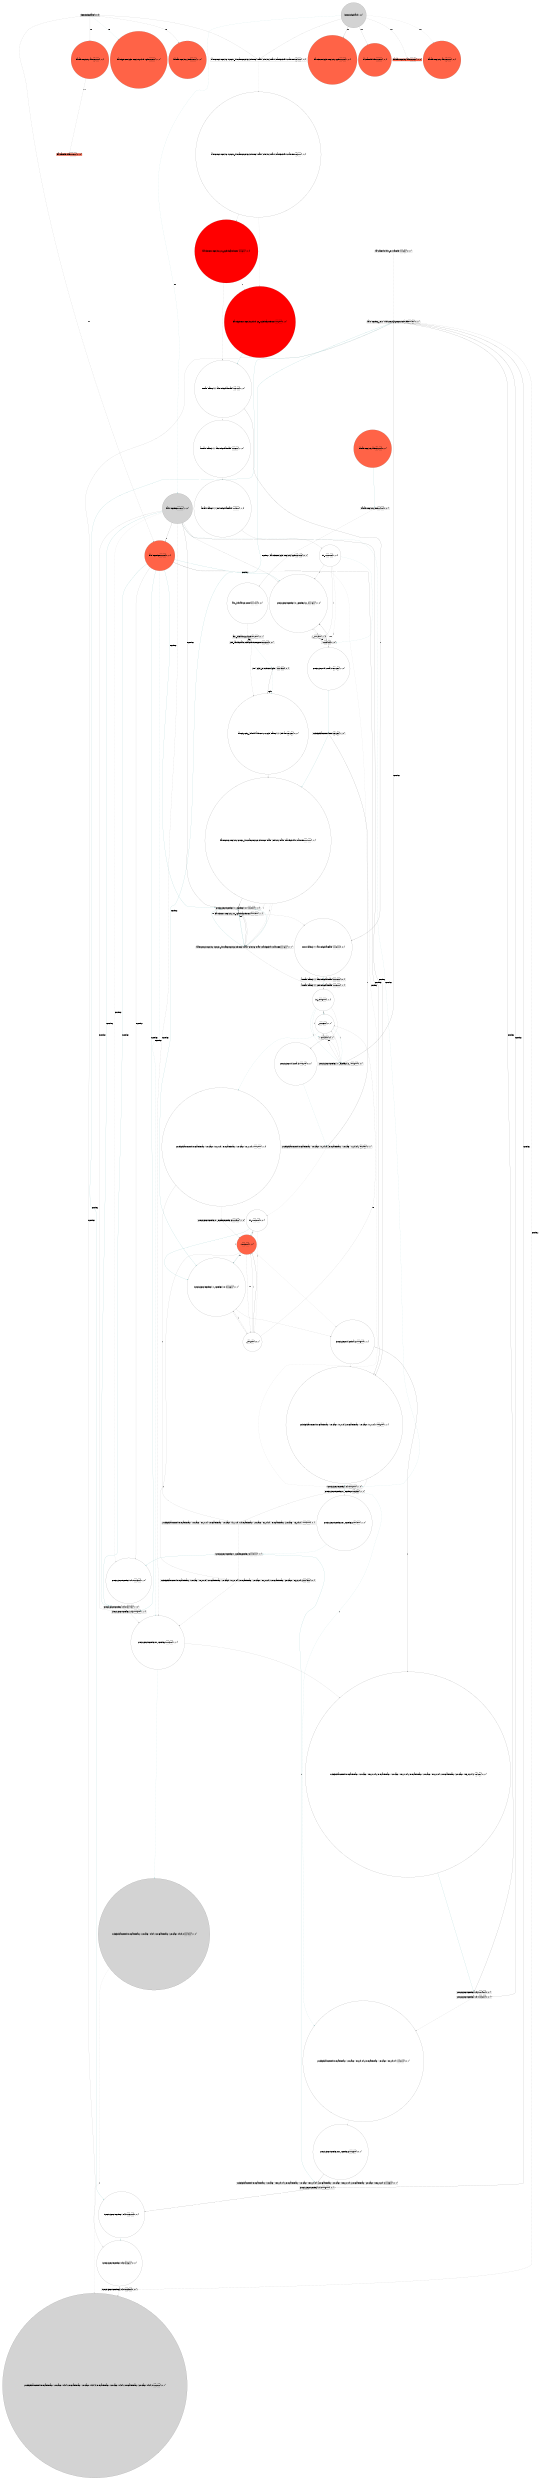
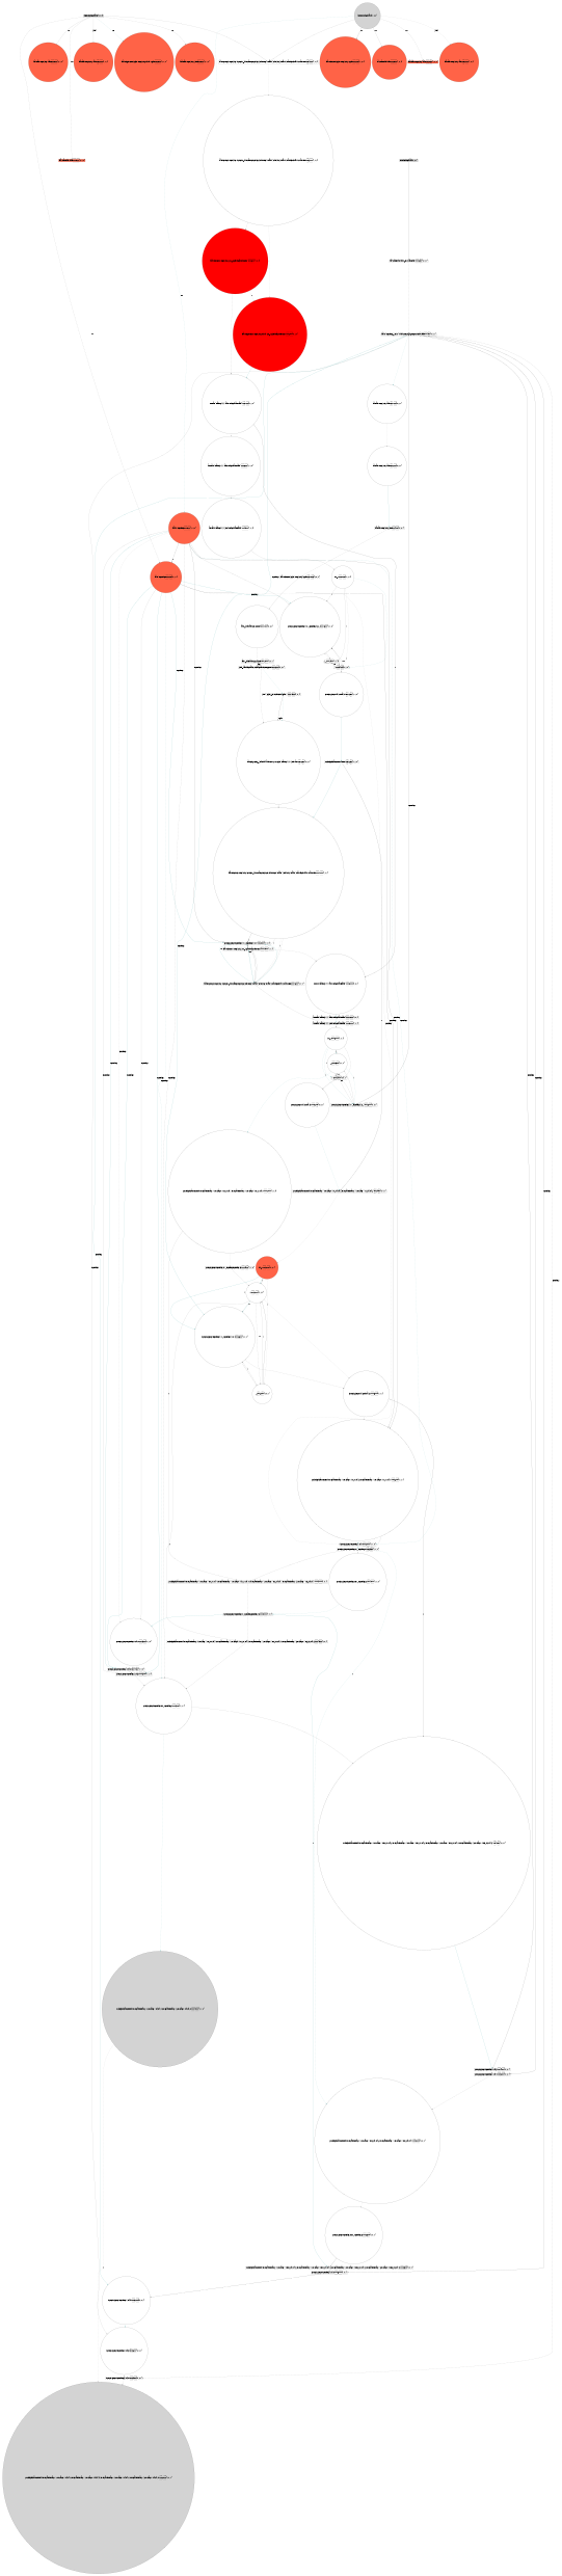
  digraph {
    node [fillcolor=white shape=circle style=filled]
    edge [color=black style=solid]
    n1 [label="inputTopic1.pipeInput(expectedKeys(i(,\"X\" + expectedKeys(i(,5L + i)@@@13@@@['1', '1', '0']"]
    n2 [label="i++@@@12@@@['1', '1', '0']" shape=box]
    n3 [label="i < 2@@@11@@@['1', '1', '0']" shape=box]
    n4 [fillcolor=tomato label="final MockProcessorSupplier<Integer,String> supplier@@@2@@@['1', '0', '0']"]
    n5 [label="final TestInputTopic<Integer,String> inputTopic2 = driver.createInputTopic(topic2,Serdes.Integer().serializer(),Serdes.String().serializer(),Instant.ofEpochMilli(0L),Duration.ZERO)@@@5@@@['1', '1', '0']"]
    n6 [fillcolor=red label="final MockApiProcessor<Integer,String,Void,Void> proc = supplier.theCapturedProcessor()@@@6@@@['0', '1', '0']"]
    n7 [fillcolor=red label="final MockProcessor<Integer,String> proc = supplier.theCapturedProcessor()@@@6@@@['1', '0', '0']"]
    n8 [label="assertFalse(((KTableImpl<?,?,?>)table1).sendingOldValueEnabled())@@@7@@@['1', '1', '0']"]
    n9 [label="int i = 0@@@10@@@['1', '1', '0']"]
    n10 [label="inputTopic1.pipeInput(null,\"SomeVal\",42L)@@@15@@@['1', '1', '0']"]
    n11 [label="inputTopic2.pipeInput(expectedKey,\"YY\" + expectedKey,expectedKey * 5L)@@@29@@@['1', '1', '0']" shape=box]
-   n12 [fillcolor=tomato label="i < 2@@@31@@@['1', '1', '1']"]
+   n12 [label="i < 2@@@31@@@['1', '1', '1']"]
    n13 [label="proc.checkAndClearProcessResult(new KeyValueTimestamp<>(0,new Change<>(\"XX0+YY0\",null),7),new KeyValueTimestamp<>(1,new Change<>(\"XX1+YY1\",null),7),new KeyValueTimestamp<>(2,new Change<>(\"XX2+YY2\",null),10),new KeyValueTimestamp<>(3,new Change<>(\"XX3+YY3\",null),15))@@@44@@@['0', '0', '1']" shape=box]
    n14 [label="inputTopic2.pipeInput(expectedKeys(i(,\"Y\" + expectedKeys(i(,10L * i)@@@33@@@['1', '1', '1']"]
    n15 [label="i++@@@32@@@['0', '0', '1']"]
    n16 [label="inputTopic2.pipeInput(null,\"AnotherVal\",73L)@@@35@@@['1', '1', '1']"]
    n17 [fillcolor=tomato label="final StreamsBuilder builder@@@2@@@['0', '1', '0']" shape=box]
    n18 [label="assertFalse(((KTableImpl<?,?,?>)table2).sendingOldValueEnabled())@@@8@@@['1', '1', '0']"]
    n19 [label="assertTrue(((KTableImpl<?,?,?>)table1).sendingOldValueEnabled())@@@20@@@['0', '0', '1']"]
    n20 [fillcolor=tomato label="final KTable<Integer,String> table1@@@2@@@['0', '1', '0']"]
    n21 [fillcolor=lightgray label="proc.checkAndClearProcessResult(new KeyValueTimestamp<>(0,new Change<>(null,null),0),new KeyValueTimestamp<>(1,new Change<>(null,null),42),new KeyValueTimestamp<>(2,new Change<>(null,null),10),new KeyValueTimestamp<>(3,new Change<>(null,null),20))@@@60@@@['0', '0', '1']"]
-   n23 [fillcolor=tomato label="final KTable<Integer,String> table2@@@8@@@['0', '0', '1']"]
+   n22 [label="final KTable<Integer,String> table1@@@7@@@['0', '0', '1']"]
+   n23 [label="final KTable<Integer,String> table2@@@8@@@['0', '0', '1']"]
    n24 [label="final KTable<Integer,String> joined@@@9@@@['0', '0', '1']" shape=box]
    n25 [label="assertFalse(((KTableImpl<?,?,?>)joined).sendingOldValueEnabled())@@@9@@@['1', '1', '0']"]
    n26 [fillcolor=tomato label="final StreamsBuilder builder@@@2@@@['1', '0', '0']"]
    n27 [fillcolor=tomato label="final MockApiProcessorSupplier<Integer,String,Void,Void> supplier@@@2@@@['0', '1', '0']"]
    n28 [label="inputTopic1.pipeInput(expectedKey,\"XXXX\" + expectedKey,13L)@@@53@@@['0', '0', '1']"]
    n29 [label="proc.checkAndClearProcessResult(new KeyValueTimestamp<>(0,new Change<>(\"XXXX0+null\",null),13),new KeyValueTimestamp<>(1,new Change<>(\"XXXX1+null\",null),13),new KeyValueTimestamp<>(2,new Change<>(\"XXXX2+YY2\",null),13),new KeyValueTimestamp<>(3,new Change<>(\"XXXX3+YY3\",null),15))@@@55@@@['0', '0', '1']" shape=box]
    n30 [label="inputTopic1.pipeInput(expectedKeys(0(,null,0L)@@@56@@@['0', '0', '1']" shape=box]
    n31 [label="i++@@@25@@@['1', '1', '1']"]
    n32 [label="inputTopic1.pipeInput(expectedKeys(i(,\"X\" + expectedKeys(i(,5L + i)@@@26@@@['0', '0', '1']" shape=box]
    n33 [label="proc.checkAndClearProcessResult(new KeyValueTimestamp<>(0,new Change<>(\"XX0+Y0\",null),7),new KeyValueTimestamp<>(1,new Change<>(\"XX1+Y1\",null),10))@@@27@@@['1', '1', '0']"]
    n34 [label="i < 2@@@24@@@['0', '0', '1']" shape=box]
    n35 [label="proc.checkAndClearProcessResult(new KeyValueTimestamp<>(0,new Change<>(\"XX0+Y0\",null),7),new KeyValueTimestamp<>(1,new Change<>(\"XX1+Y1\",null),10),new KeyValueTimestamp<>(2,new Change<>(\"XX2+null\",null),7),new KeyValueTimestamp<>(3,new Change<>(\"XX3+null\",null),7))@@@40@@@['0', '0', '1']" shape=box]
    n36 [label="inputTopic1.pipeInput(null,\"SomeVal\",42L)@@@28@@@['0', '0', '1']"]
    n37 [label="table1 = builder.table(topic1,consumed)@@@11@@@['0', '0', '1']"]
    n38 [label="table2 = builder.table(topic2,consumed)@@@12@@@['0', '0', '1']" shape=box]
    n39 [label="joined = table1.leftJoin(table2,MockValueJoiner.TOSTRING_JOINER)@@@13@@@['0', '0', '1']" shape=box]
    n40 [label="inputTopic1.pipeInput(expectedKey,\"XXX\" + expectedKey,6L)@@@46@@@['1', '1', '1']"]
    n41 [fillcolor=lightgray label="proc.checkAndClearProcessResult(new KeyValueTimestamp<>(2,new Change<>(null,null),10),new KeyValueTimestamp<>(3,new Change<>(null,null),20))@@@47@@@['1', '1', '0']"]
    n42 [label="proc.checkAndClearProcessResult(new KeyValueTimestamp<>(0,new Change<>(\"XXX0+YY0\",null),6),new KeyValueTimestamp<>(1,new Change<>(\"XXX1+YY1\",null),6),new KeyValueTimestamp<>(2,new Change<>(\"XXX2+YY2\",null),10),new KeyValueTimestamp<>(3,new Change<>(\"XXX3+YY3\",null),15))@@@48@@@['0', '0', '1']"]
    n43 [label="inputTopic2.pipeInput(expectedKeys(0(,null,5L)@@@49@@@['0', '0', '1']" shape=box]
    n44 [label="proc.checkAndClearProcessResult(new KeyValueTimestamp<>(0,new Change<>(\"X0+Y0\",null),5),new KeyValueTimestamp<>(1,new Change<>(\"X1+Y1\",null),10))@@@36@@@['1', '1', '1']"]
    n45 [label="inputTopic1.pipeInput(expectedKey,\"XX\" + expectedKey,7L)@@@38@@@['1', '1', '1']" shape=box]
    n46 [label="inputTopic2.pipeInput(expectedKeys(1(,null,7L)@@@37@@@['1', '1', '0']" shape=box]
    n47 [label="inputTopic1.pipeInput(expectedKey,\"XXXX\" + expectedKey,13L)@@@40@@@['1', '1', '0']"]
    n48 [label="proc.checkAndClearProcessResult(new KeyValueTimestamp<>(0,new Change<>(\"XXX0+null\",null),6),new KeyValueTimestamp<>(1,new Change<>(\"XXX1+null\",null),7))@@@51@@@['0', '0', '1']"]
    n49 [label="inputTopic1.pipeInput(expectedKeys(3(,null,20L)@@@59@@@['0', '0', '1']" shape=box]
    n50 [label="inputTopic1.pipeInput(expectedKeys(1(,null,42L)@@@57@@@['0', '0', '1']"]
    n51 [label="inputTopic1.pipeInput(expectedKeys(2(,null,5L)@@@58@@@['0', '0', '1']"]
    n52 [label="inputTopic1.pipeInput(expectedKeys(0(,null,0L)@@@43@@@['1', '1', '0']"]
    n53 [label="inputTopic1.pipeInput(expectedKeys(1(,null,42L)@@@44@@@['1', '1', '0']" shape=box]
    n54 [label="inputTopic1.pipeInput(expectedKeys(2(,null,5L)@@@45@@@['1', '1', '0']" shape=box]
    n55 [label="final TestInputTopic<Integer,String> inputTopic1 = driver.createInputTopic(topic1,Serdes.Integer().serializer(),Serdes.String().serializer(),Instant.ofEpochMilli(0L),Duration.ZERO)@@@4@@@['1', '1', '0']" shape=box]
    n56 [label="final Topology topology = builder.build().addProcessor(\"proc\",supplier,((KTableImpl<?,?,?>)joined).name)@@@15@@@['0', '0', '1']"]
    n57 [label="supplier = new MockProcessorSupplier<>()@@@14@@@['0', '0', '1']" shape=box]
    n58 [label="final TestInputTopic<Integer,String> inputTopic1 = driver.createInputTopic(topic1,Serdes.Integer().serializer(),Serdes.String().serializer(),Instant.ofEpochMilli(0L),Duration.ZERO)@@@17@@@['1', '1', '1']"]
    n59 [label="inputTopic2.pipeInput(expectedKey,\"YY\" + expectedKey,expectedKey * 5L)@@@42@@@['1', '1', '1']" shape=box]
    n60 [label="inputTopic2.pipeInput(expectedKeys(i(,\"Y\" + expectedKeys(i(,10L * i)@@@20@@@['1', '1', '0']" shape=box]
    n61 [label="final MockProcessor<Integer,String> proc = supplier.theCapturedProcessor()@@@19@@@['1', '1', '1']" shape=box]
    n62 [label="final TestInputTopic<Integer,String> inputTopic2 = driver.createInputTopic(topic2,Serdes.Integer().serializer(),Serdes.String().serializer(),Instant.ofEpochMilli(0L),Duration.ZERO)@@@18@@@['1', '1', '1']" shape=box]
    n63 [label="final MockProcessorSupplier<Integer,String> supplier@@@10@@@['0', '0', '1']" shape=box]
    n64 [fillcolor=tomato label="final KTable<Integer,String> table1@@@2@@@['1', '0', '0']" shape=box]
    n65 [label="assertFalse(((KTableImpl<?,?,?>)joined).sendingOldValueEnabled())@@@22@@@['1', '1', '1']" shape=box]
    n66 [label="int i = 0@@@23@@@['1', '1', '1']"]
    n67 [label="assertFalse(((KTableImpl<?,?,?>)table2).sendingOldValueEnabled())@@@21@@@['0', '0', '1']" shape=box]
    n68 [fillcolor=tomato label="final KTable<Integer,String> joined@@@2@@@['0', '1', '0']"]
-   n69 [label="int i = 0@@@30@@@['0', '0', '1']"]
-   n70 [fillcolor=lightgray label="final int(( expectedKeys@@@2@@@['1', '0', '0']"]
+   n69 [fillcolor=tomato label="int i = 0@@@30@@@['0', '0', '1']"]
+   n70 [fillcolor=tomato label="final int(( expectedKeys@@@2@@@['1', '0', '0']"]
    n71 [fillcolor=tomato label="final int(( expectedKeys@@@2@@@['0', '1', '0']"]
    n72 [label="inputTopic2.pipeInput(expectedKeys(1(,null,7L)@@@50@@@['0', '0', '1']" shape=box]
    n73 [fillcolor=tomato label="final KTable<Integer,String> table2@@@2@@@['1', '0', '0']"]
    n74 [label="final StreamsBuilder builder = new StreamsBuilder()@@@3@@@['0', '0', '1']" shape=box]
    n75 [label="final int(( expectedKeys = new int((((edu.fdu.CPPDG.tinypdg.pe.ExpressionInfo@c4e9fe@@@4@@@['0', '0', '1']" shape=box]
    n76 [label="proc.checkAndClearProcessResult(new KeyValueTimestamp<>(0,new Change<>(\"X0+null\",null),5),new KeyValueTimestamp<>(1,new Change<>(\"X1+null\",null),6))@@@29@@@['0', '0', '1']" shape=box]
    n77 [label="proc.checkAndClearProcessResult(EMPTY)@@@16@@@['1', '1', '0']" shape=box]
+   n78 [fillcolor=tomato label="final KTable<Integer,String> table2@@@2@@@['0', '1', '0']"]
    n79 [fillcolor=lightgray label="doTestNotSendingOldValues['0', '1', '0']" shape=box]
+   n80 [fillcolor=lightgray label="testNotSendingOldValue['0', '0', '1']" shape=box]
    n81 [fillcolor=lightgray label="doTestNotSendingOldValues['1', '0', '0']"]
    n1 -> n2 [color=gray40]
    n2 -> n1 [color=gray40 label=i style=dashed]
    n2 -> n3 [color=gray40]
    n2 -> n3 [label=i style=dashed]
    n3 -> n1 [style=dashed]
    n3 -> n1 [label=true style=dashed]
    n3 -> n2 [label=true]
    n3 -> n10
    n5 -> n6 [color=gray40 style=dashed]
    n5 -> n7 [style=dashed]
    n6 -> n8 [color=teal]
    n7 -> n6 [color=gray40 label=0 style=dashed]
    n7 -> n8 [style=dashed]
    n8 -> n18 [color=gray40 style=dashed]
    n8 -> n19 [label=0]
    n9 -> n1 [label=i style=dashed]
    n9 -> n2 [color=gray40 label=i]
    n9 -> n3 [color=teal style=dashed]
    n9 -> n3 [color=gray40 label=i style=dashed]
    n10 -> n77 [color=teal]
    n11 -> n12 [style=dashed]
    n12 -> n13 [color=gray40 label=0]
    n12 -> n14 [color=teal label=true]
    n12 -> n14 [color=gray40 style=dashed]
    n12 -> n15 [label=true style=dashed]
    n12 -> n16 [color=gray40 style=dashed]
    n13 -> n40 [style=dashed]
    n14 -> n15 [color=gray40]
    n14 -> n16 [style=dashed]
    n15 -> n12 [color=gray40 label=i]
    n15 -> n12
    n15 -> n14 [label=i style=dashed]
    n16 -> n42 [label=0]
    n16 -> n44 [color=gray40]
    n18 -> n25 [color=gray40]
    n19 -> n67 [color=teal]
+   n22 -> n23 [color=gray40 style=dashed]
    n23 -> n24 [color=teal]
    n24 -> n63 [style=dashed]
    n25 -> n9 [color=gray40]
    n28 -> n29
    n29 -> n30 [style=dashed]
    n30 -> n50
    n31 -> n32 [color=teal label=i style=dashed]
    n31 -> n33 [color=teal style=dashed]
    n31 -> n34 [color=gray40]
    n31 -> n34 [label=i style=dashed]
    n32 -> n31 [color=gray40]
    n33 -> n11 [color=gray40 style=dashed]
    n33 -> n35 [color=gray40 label=0]
-   n15 -> n31 [label=true style=dashed]
+   n34 -> n31 [label=true style=dashed]
    n34 -> n32 [style=dashed]
    n34 -> n32 [color=gray40 label=true]
    n34 -> n36
    n35 -> n59 [style=dashed]
    n36 -> n76 [color=teal style=dashed]
    n37 -> n38 [style=dashed]
    n38 -> n39
    n38 -> n39 [color=gray40 label=table2 style=dashed]
    n39 -> n56 [label=joined style=dashed]
    n39 -> n57 [color=teal style=dashed]
    n40 -> n41 [color=teal style=dashed]
    n40 -> n42 [color=gray40]
    n41 -> n21 [color=gray40 label=0 style=dashed]
    n42 -> n43 [color=teal]
    n43 -> n72 [style=dashed]
    n44 -> n45 [color=gray40]
    n44 -> n46 [color=teal style=dashed]
    n45 -> n35 [color=gray40]
    n45 -> n47 [color=gray40 style=dashed]
    n45 -> n48 [color=teal label=0 style=dashed]
    n46 -> n45 [color=teal]
    n47 -> n59 [color=teal style=dashed]
    n48 -> n28 [color=gray40 style=dashed]
    n49 -> n21 [style=dashed]
    n50 -> n51 [color=teal]
    n51 -> n49 [style=dashed]
    n52 -> n53 [color=gray40 style=dashed]
    n53 -> n54
    n54 -> n40 [style=dashed]
    n55 -> n5 [color=gray40 style=dashed]
    n56 -> n58 [style=dashed]
    n57 -> n56 [color=teal style=dashed]
    n57 -> n56 [label=supplier]
    n58 -> n60 [label=i]
    n58 -> n61 [label=i style=dashed]
    n58 -> n62 [style=dashed]
    n58 -> n62 [color=gray40 label=i style=dashed]
    n59 -> n13 [style=dashed]
    n59 -> n29 [color=teal label=0]
    n59 -> n52 [color=teal]
    n60 -> n61
    n61 -> n19 [style=dashed]
    n61 -> n60 [color=teal label=i]
    n61 -> n62
    n61 -> n62 [color=teal label=i]
    n62 -> n60 [color=teal]
    n62 -> n60 [color=teal label=true]
    n62 -> n61 [color=gray40]
    n62 -> n61 [color=teal label=true style=dashed]
    n62 -> n65 [color=gray40]
    n63 -> n37 [color=gray40]
    n65 -> n66
    n66 -> n31 [color=gray40]
    n66 -> n31 [color=teal label=i style=dashed]
    n66 -> n32 [color=teal label=i style=dashed]
    n66 -> n34 [style=dashed]
    n66 -> n34 [color=teal label=i style=dashed]
    n67 -> n65 [color=teal style=dashed]
    n69 -> n12 [color=teal]
    n69 -> n12 [color=gray40 label=i]
    n69 -> n14 [color=teal label=i]
    n69 -> n15 [color=gray40 label=i style=dashed]
    n70 -> n1 [color=gray40 label=expectedKeys]
    n70 -> n40 [label=expectedKeys style=dashed]
    n70 -> n44 [label=expectedKeys]
    n70 -> n46 [color=teal label=expectedKeys style=dashed]
    n70 -> n52 [color=gray40 label=expectedKeys style=dashed]
    n70 -> n53 [color=teal label=expectedKeys]
    n70 -> n54 [color=gray40 label=expectedKeys]
    n70 -> n60 [label=expectedKeys]
    n70 -> n71 [label=0]
    n71 -> n1 [color=teal label=expectedKeys]
    n71 -> n40 [color=teal label=expectedKeys style=dashed]
    n71 -> n44 [label=expectedKeys]
    n71 -> n46 [color=gray40 label=expectedKeys style=dashed]
    n71 -> n52 [color=gray40 label=expectedKeys]
    n71 -> n53 [color=teal label=expectedKeys]
    n71 -> n54 [color=teal label=expectedKeys]
    n71 -> n60 [color=teal label=expectedKeys]
    n72 -> n48 [style=dashed]
    n74 -> n75 [style=dashed]
    n75 -> n14 [color=teal label=expectedKeys]
+   n75 -> n22 [color=teal style=dashed]
    n75 -> n30 [label=expectedKeys]
    n75 -> n32 [label=expectedKeys]
    n75 -> n43 [label=expectedKeys]
    n75 -> n49 [label=expectedKeys style=dashed]
    n75 -> n50 [color=teal label=expectedKeys]
    n75 -> n51 [color=gray40 label=expectedKeys]
    n75 -> n72 [label=expectedKeys]
    n76 -> n69 [color=gray40 style=dashed]
    n77 -> n58 [color=teal]
    n77 -> n76 [label=0]
-   n20 -> n17 [label=true style=dashed]
-   n79 -> n20 [color=gray40 label=true]
+   n79 -> n17 [label=true style=dashed]
+   n79 -> n20 [color=gray40 label=joined]
    n79 -> n27 [color=teal label=true style=dashed]
    n79 -> n55 [color=gray40]
    n79 -> n68 [label=true style=dashed]
    n79 -> n71 [label=true style=dashed]
+   n79 -> n78 [color=gray40 label=true]
+   n80 -> n74
    n81 -> n4 [label=true]
    n81 -> n26 [color=gray40 label=true]
    n81 -> n55 [color=gray40]
    n81 -> n64 [label=true style=dashed]
    n81 -> n70 [color=teal label=true style=dashed]
-   n81 -> n73 [color=gray40 label=true style=dashed]
+   n81 -> n73 [color=gray40 label=joined style=dashed]
  }
